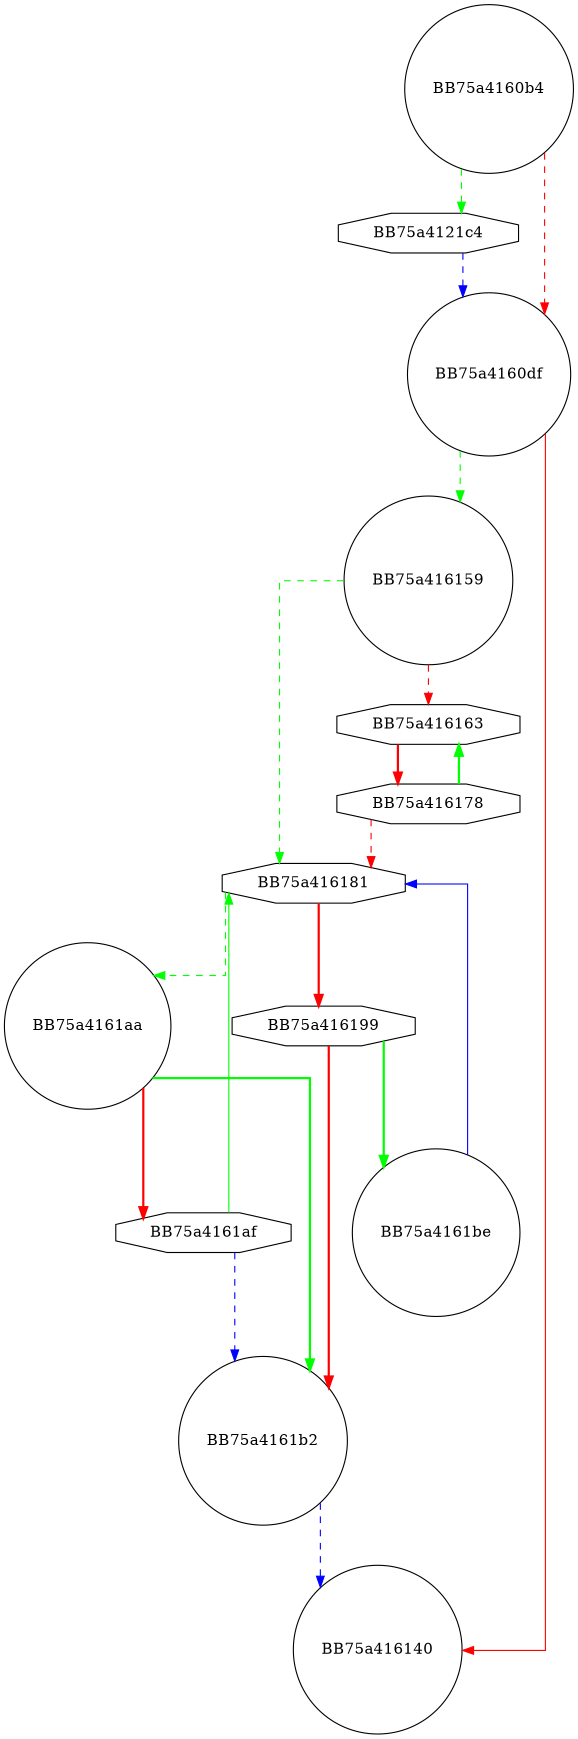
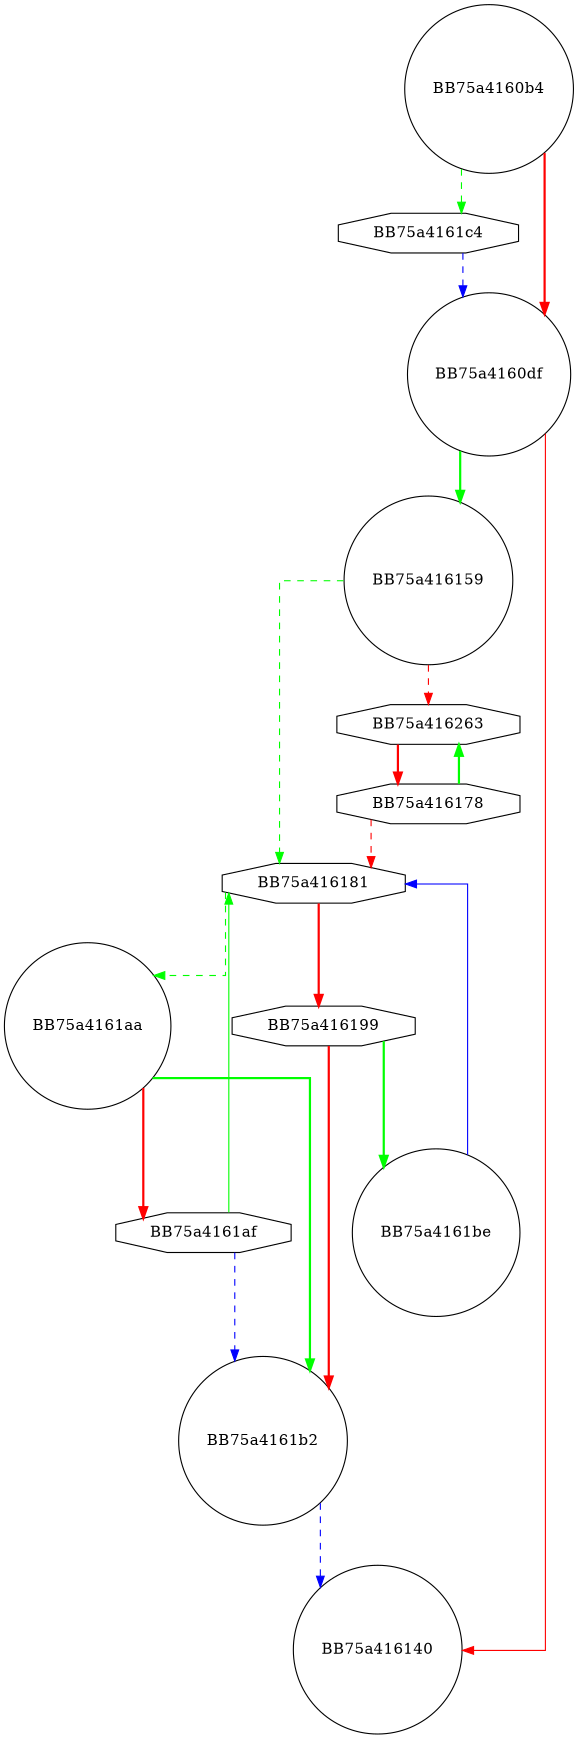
  digraph {
    splines=ortho
    node [shape=circle]
    edge [color=green style=dashed]
-   BB75a4161c4 [shape=octagon label=BB75a4121c4]
+   BB75a4161c4 [shape=octagon]
    BB75a4160b4
    BB75a4160df
    BB75a416159
    BB75a416140
    BB75a416181 [shape=octagon]
-   BB75a416163 [shape=octagon]
+   BB75a416163 [shape=octagon label=BB75a416263]
    BB75a4161aa
    BB75a416199 [shape=octagon]
    BB75a416178 [shape=octagon]
    BB75a4161b2
    BB75a4161af [shape=octagon]
    BB75a4161be
    BB75a4161c4 -> BB75a4160df [color=blue]
    BB75a4160b4 -> BB75a4161c4
-   BB75a4160b4 -> BB75a4160df [color=red]
-   BB75a4160df -> BB75a416159
+   BB75a4160b4 -> BB75a4160df [color=red style=bold]
+   BB75a4160df -> BB75a416159 [style=bold]
    BB75a4160df -> BB75a416140 [color=red style=solid]
    BB75a416159 -> BB75a416181
    BB75a416159 -> BB75a416163 [color=red]
    BB75a416181 -> BB75a4161aa
    BB75a416181 -> BB75a416199 [color=red style=bold]
    BB75a416163 -> BB75a416178 [color=red style=bold]
    BB75a4161aa -> BB75a4161b2 [style=bold]
    BB75a4161aa -> BB75a4161af [color=red style=bold]
    BB75a416199 -> BB75a4161b2 [color=red style=bold]
    BB75a416199 -> BB75a4161be [style=bold]
    BB75a416178 -> BB75a416181 [color=red]
    BB75a416178 -> BB75a416163 [style=bold]
    BB75a4161b2 -> BB75a416140 [color=blue]
    BB75a4161af -> BB75a416181 [style=solid]
    BB75a4161af -> BB75a4161b2 [color=blue]
    BB75a4161be -> BB75a416181 [color=blue style=solid]
  }
